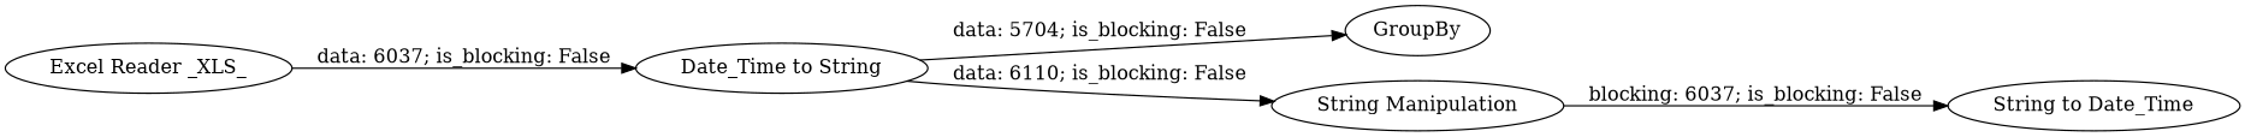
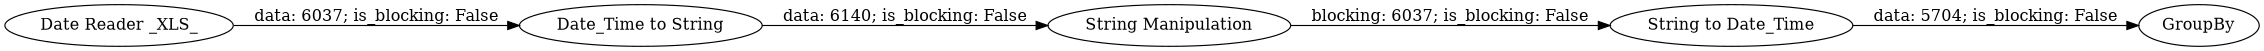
  digraph {
    rankdir=LR
    n1 [label=GroupBy]
    n2 [label="String to Date_Time"]
-   n3 [label="Excel Reader _XLS_"]
+   n3 [label="Date Reader _XLS_"]
    n4 [label="Date_Time to String"]
    n5 [label="String Manipulation"]
-   n4 -> n1 [label="data: 5704; is_blocking: False"]
+   n2 -> n1 [label="data: 5704; is_blocking: False"]
    n3 -> n4 [label="data: 6037; is_blocking: False"]
-   n4 -> n5 [label="data: 6110; is_blocking: False"]
+   n4 -> n5 [label="data: 6140; is_blocking: False"]
    n5 -> n2 [label="blocking: 6037; is_blocking: False"]
  }
